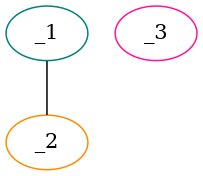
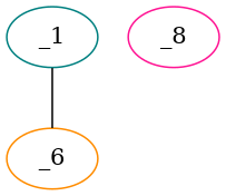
  graph {
    node [histo10=0 histo13=0 histo14=0 histo15=0 histo16=0 histo17=0 histo18=0 histo19=0 histo20=0 histo21=0 histo25=0 histo26=0 histo29=0 histo3=0 histo30=0 histo31=0 histo33=0 histo34=0 histo35=0 histo36=0 histo37=0 histo38=0 histo39=0 histo4=0 histo40=0 histo41=0 histo42=0 histo45=0 histo46=0 histo47=0 histo48=0 histo49=0 histo5=0 histo50=0 histo51=0 histo52=0 histo53=0 histo54=0 histo55=0 histo56=0 histo57=0 histo58=0 histo59=0 histo60=0 histo61=0 histo62=0 histo63=0 histo64=0 histo9=0]
    _1 [histo1=0.943594 histo11=0 histo12=0 histo2=0.000665557 histo22=0.0014975 histo23=0.0191348 histo24=0.000499168 histo27=0.000332779 histo28=0.000166389 histo32=0 histo39=0.00183028 histo40=0.00266223 histo43=0.000831947 histo44=0.0236273 histo6=0.00515807 histo7=0 histo8=0 color=teal]
-   _2 [histo1=0.258253 histo10=0.000266241 histo11=0.0926518 histo12=0.0138445 histo2=0.0710863 histo22=0.000798722 histo23=0.00825346 histo24=0.0013312 histo27=0.0460596 histo28=0.0484558 histo32=0.000532481 histo43=0.000266241 histo44=0.021033 histo48=0.00186368 histo5=0.000266241 histo6=0.339457 histo7=0.0934505 histo8=0.00212993 color=darkorange]
-   _3 [histo1=0 histo11=0.134935 histo12=0.434723 histo16=0.0485041 histo2=0 histo22=0 histo23=0 histo24=0 histo27=0 histo28=0.0048353 histo32=0.000604412 histo43=0 histo44=0 histo6=0.0377758 histo7=0.336355 histo8=0.00226655 color=deeppink]
+   _2 [histo1=0.258253 histo10=0.000266241 histo11=0.0926518 histo12=0.0138445 histo2=0.0710863 histo22=0.000798722 histo23=0.00825346 histo24=0.0013312 histo27=0.0460596 histo28=0.0484558 histo32=0.000532481 histo43=0.000266241 histo44=0.021033 histo48=0.00186368 histo5=0.000266241 histo6=0.339457 histo7=0.0934505 histo8=0.00212993 color=darkorange label=_6]
+   _3 [histo1=0 histo11=0.134935 histo12=0.434723 histo16=0.0485041 histo2=0 histo22=0 histo23=0 histo24=0 histo27=0 histo28=0.0048353 histo32=0.000604412 histo43=0 histo44=0 histo6=0.0377758 histo7=0.336355 histo8=0.00226655 color=deeppink label=_8]
    _1 -- _2 [boundary=527]
  }
